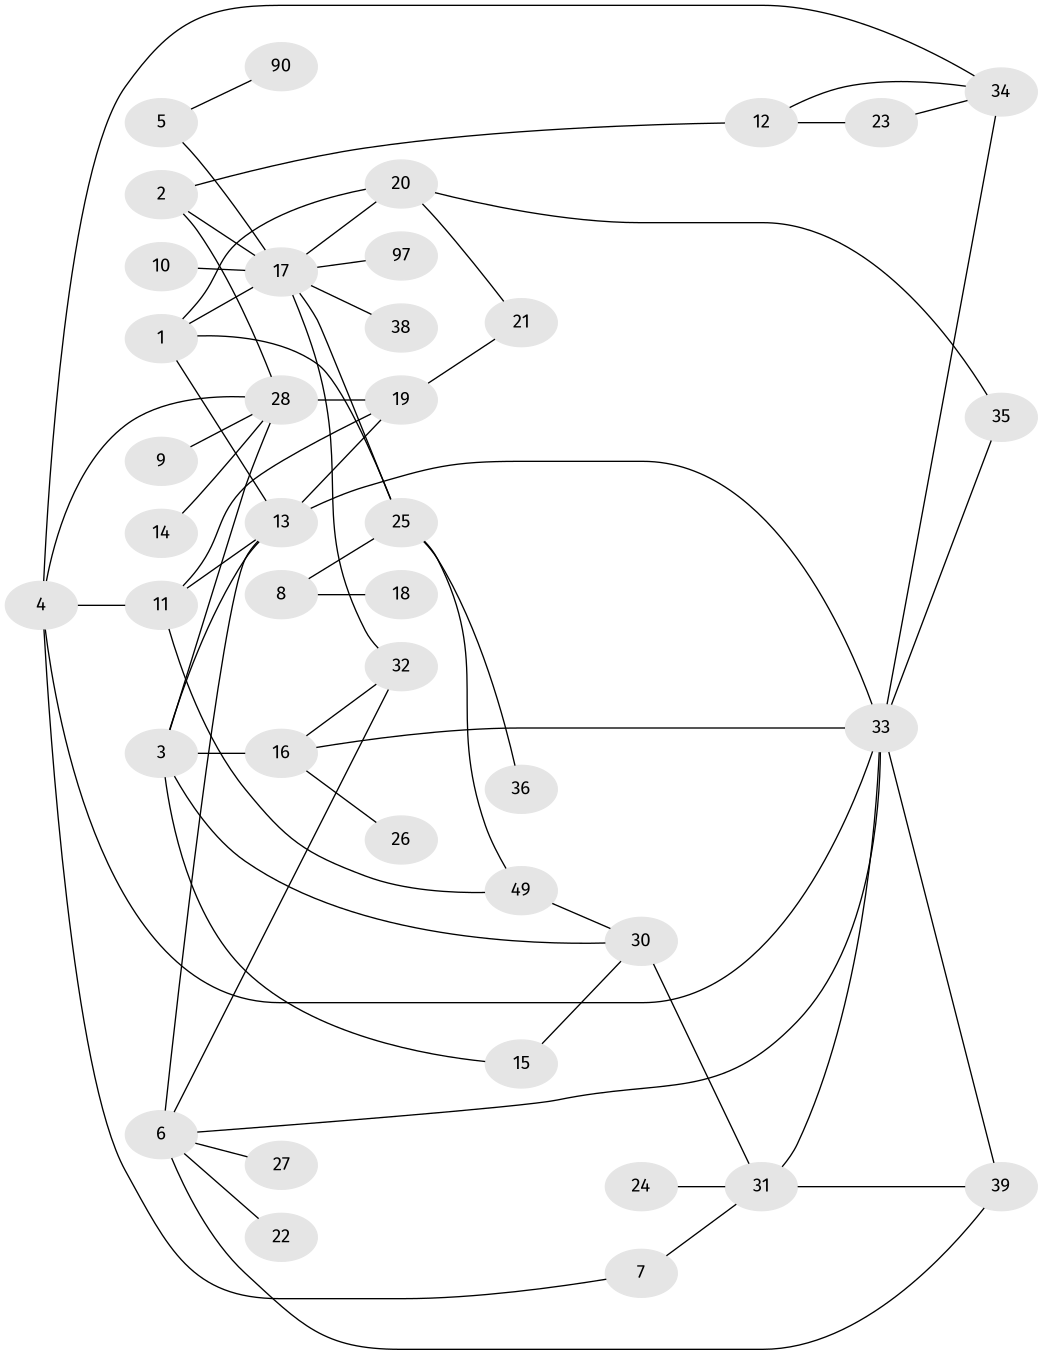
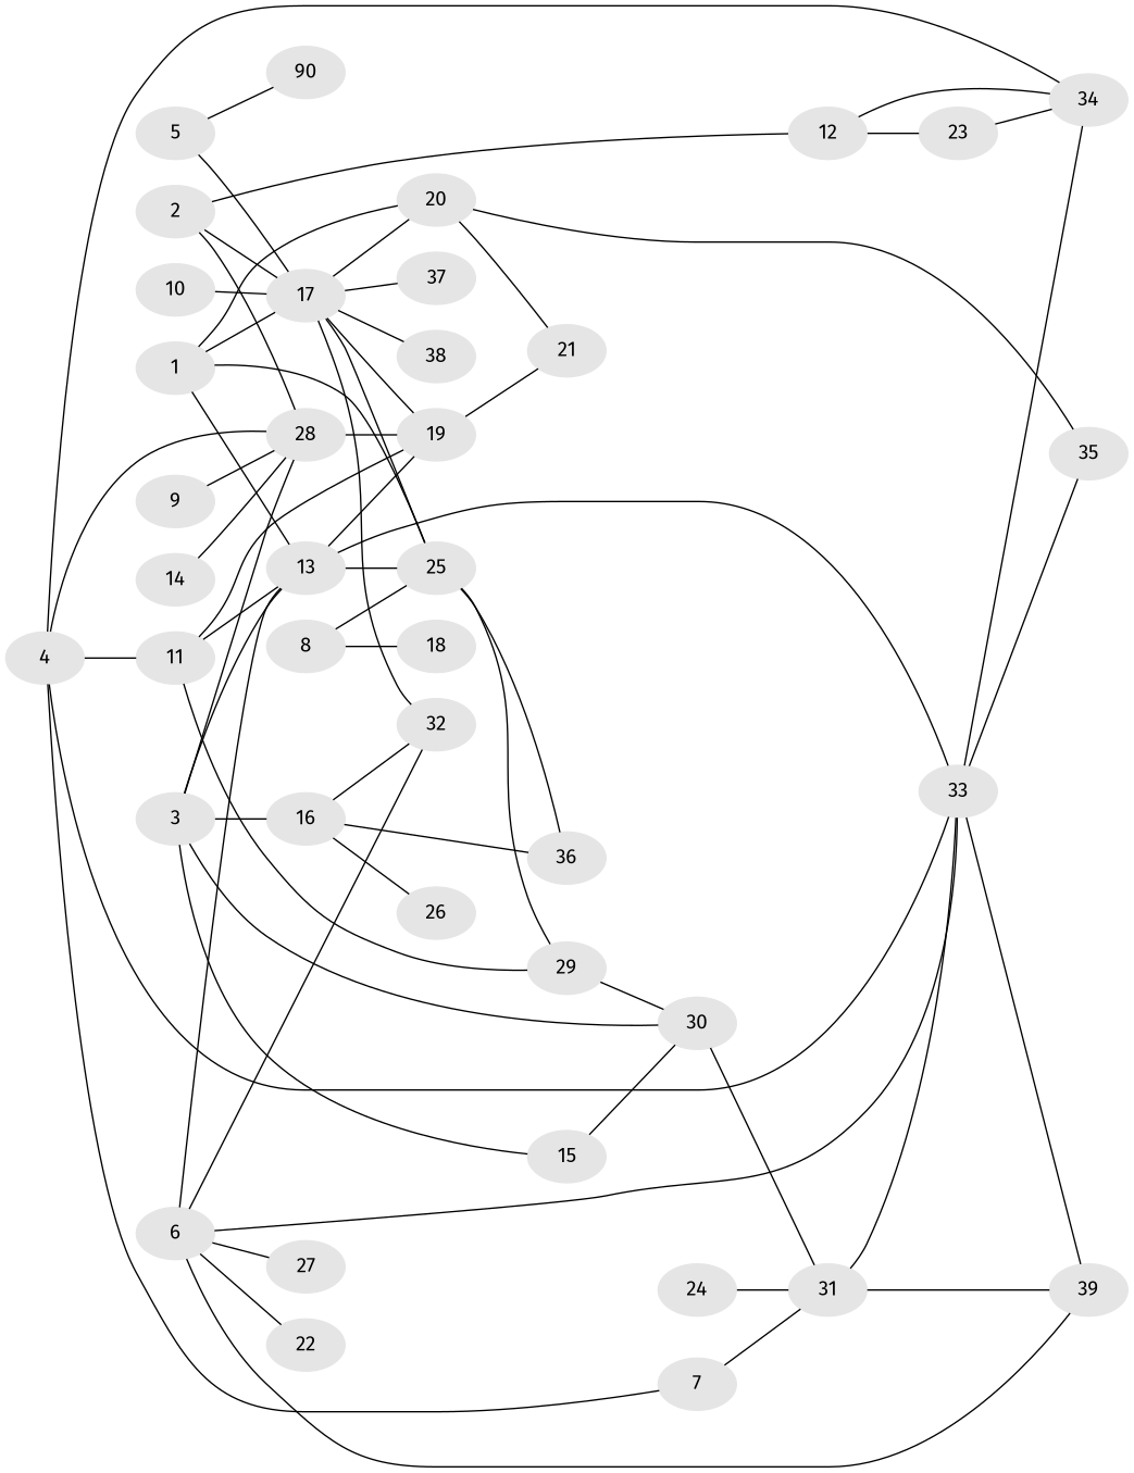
  graph {
    fontname="Fira Sans"
    rankdir=LR
    node [color=gray90 fontname="Fira Sans" style=filled]
    edge [fontname="Fira Sans" weight=1.0]
    1
    13
    17
    20
    25
    19
    33
    32
-   37 [label=97]
+   37
    38
    21
    35
-   29 [label=49]
+   29
    36
    2
    12
    28
    34
    23
    3
    15
    16
    30
    26
    31
    4
    7
    11
    39
    5
    n31 [label=90]
    6
    22
    27
    8
    18
    9
    10
    14
    24
    1 -- 13
    1 -- 17
    1 -- 20
    1 -- 25
+   13 -- 25
    13 -- 19
    13 -- 33
    17 -- 20
    17 -- 25
+   17 -- 19
    17 -- 32 [weight=2.0]
    17 -- 37
    17 -- 38
    20 -- 21
    20 -- 35
    25 -- 29
    25 -- 36
    19 -- 21
    33 -- 35
    33 -- 34
    33 -- 39
    29 -- 30
    2 -- 17
    2 -- 12
    2 -- 28 [weight=2.0]
    12 -- 34
    12 -- 23 [weight=2.0]
    28 -- 19
    23 -- 34
    3 -- 13
    3 -- 28
    3 -- 15
    3 -- 16
    3 -- 30
    15 -- 30
-   16 -- 33 [weight=2.0]
+   16 -- 36 [weight=2.0]
    16 -- 32
    16 -- 26
    30 -- 31
    31 -- 33
    31 -- 39
    4 -- 33
    4 -- 28
    4 -- 34
    4 -- 7
    4 -- 11
    7 -- 31
    11 -- 13
    11 -- 19
    11 -- 29
    5 -- 17 [weight=2.0]
    5 -- n31
    6 -- 13
    6 -- 33
    6 -- 32
    6 -- 39
    6 -- 22
    6 -- 27
    8 -- 25
    8 -- 18
    9 -- 28
    10 -- 17
    14 -- 28
    24 -- 31
  }
